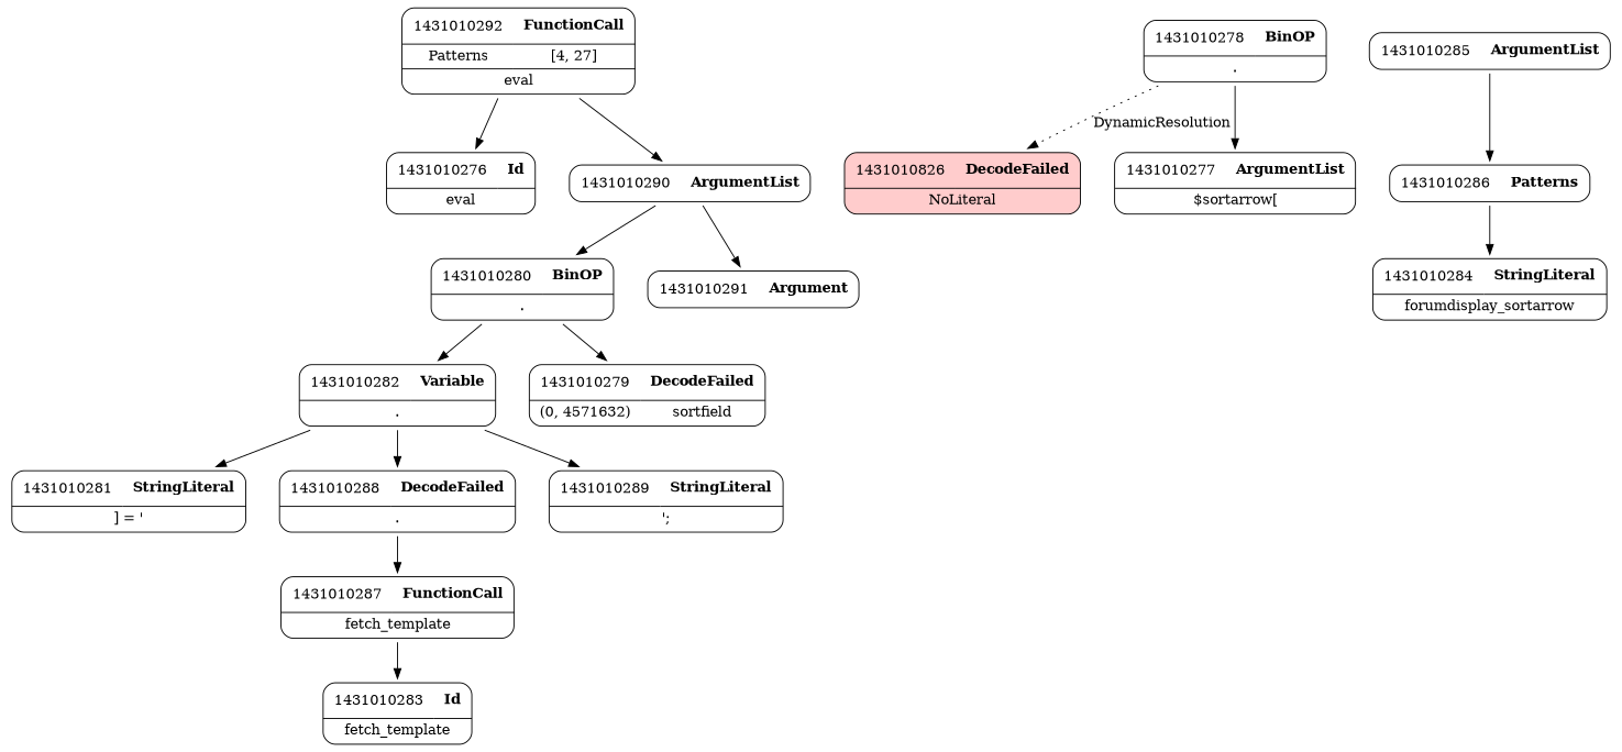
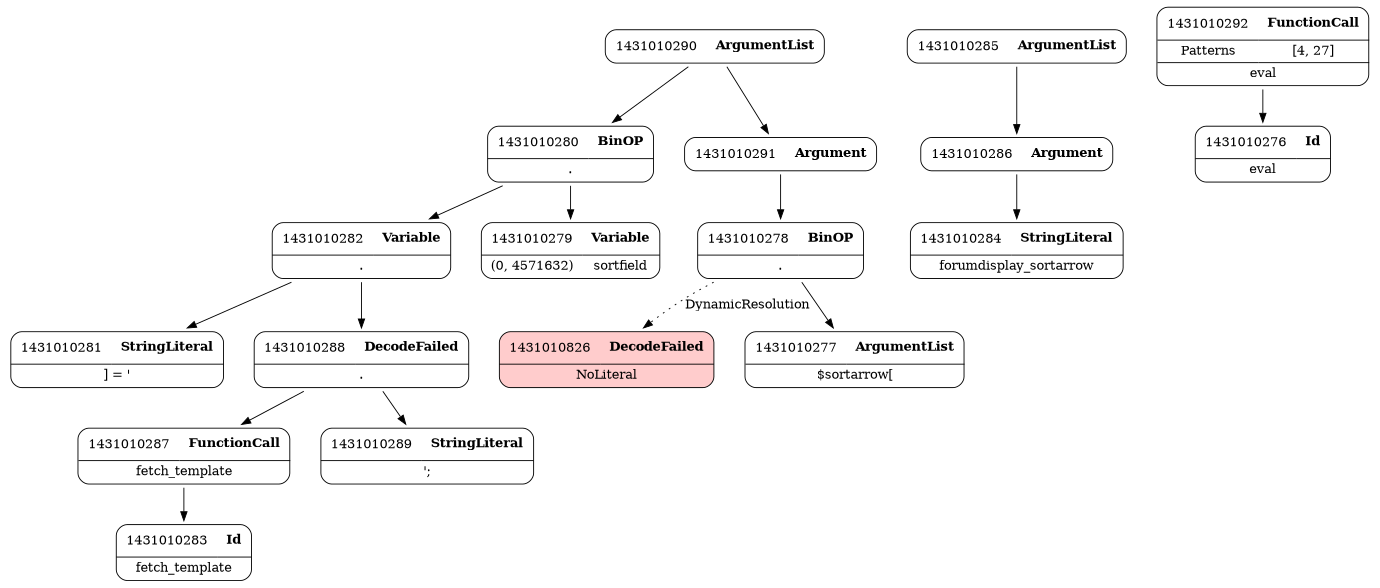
  digraph {
    node [shape=none]
    edge [weight=2]
    n1 [label=<<TABLE border='1' cellspacing='0' cellpadding='10' style='rounded' ><TR><TD border='0'>1431010283</TD><TD border='0'><B>Id</B></TD></TR><HR/><TR><TD border='0' cellpadding='5' colspan='2'>fetch_template</TD></TR></TABLE>>]
    n2 [label=<<TABLE border='1' cellspacing='0' cellpadding='10' style='rounded' ><TR><TD border='0'>1431010282</TD><TD border='0'><B>Variable</B></TD></TR><HR/><TR><TD border='0' cellpadding='5' colspan='2'>.</TD></TR></TABLE>>]
    n3 [label=<<TABLE border='1' cellspacing='0' cellpadding='10' style='rounded' ><TR><TD border='0'>1431010281</TD><TD border='0'><B>StringLiteral</B></TD></TR><HR/><TR><TD border='0' cellpadding='5' colspan='2'>] = '</TD></TR></TABLE>>]
    n4 [label=<<TABLE border='1' cellspacing='0' cellpadding='10' style='rounded' ><TR><TD border='0'>1431010288</TD><TD border='0'><B>DecodeFailed</B></TD></TR><HR/><TR><TD border='0' cellpadding='5' colspan='2'>.</TD></TR></TABLE>>]
    n5 [label=<<TABLE border='1' cellspacing='0' cellpadding='10' style='rounded' ><TR><TD border='0'>1431010287</TD><TD border='0'><B>FunctionCall</B></TD></TR><HR/><TR><TD border='0' cellpadding='5' colspan='2'>fetch_template</TD></TR></TABLE>>]
    n6 [label=<<TABLE border='1' cellspacing='0' cellpadding='10' style='rounded' ><TR><TD border='0'>1431010289</TD><TD border='0'><B>StringLiteral</B></TD></TR><HR/><TR><TD border='0' cellpadding='5' colspan='2'>';</TD></TR></TABLE>>]
    n7 [label=<<TABLE border='1' cellspacing='0' cellpadding='10' style='rounded' bgcolor='#FFCCCC' ><TR><TD border='0'>1431010826</TD><TD border='0'><B>DecodeFailed</B></TD></TR><HR/><TR><TD border='0' cellpadding='5' colspan='2'>NoLiteral</TD></TR></TABLE>>]
    n8 [label=<<TABLE border='1' cellspacing='0' cellpadding='10' style='rounded' ><TR><TD border='0'>1431010280</TD><TD border='0'><B>BinOP</B></TD></TR><HR/><TR><TD border='0' cellpadding='5' colspan='2'>.</TD></TR></TABLE>>]
-   n9 [label=<<TABLE border='1' cellspacing='0' cellpadding='10' style='rounded' ><TR><TD border='0'>1431010279</TD><TD border='0'><B>DecodeFailed</B></TD></TR><HR/><TR><TD border='0' cellpadding='5'>(0, 4571632)</TD><TD border='0' cellpadding='5'>sortfield</TD></TR></TABLE>>]
+   n9 [label=<<TABLE border='1' cellspacing='0' cellpadding='10' style='rounded' ><TR><TD border='0'>1431010279</TD><TD border='0'><B>Variable</B></TD></TR><HR/><TR><TD border='0' cellpadding='5'>(0, 4571632)</TD><TD border='0' cellpadding='5'>sortfield</TD></TR></TABLE>>]
    n10 [label=<<TABLE border='1' cellspacing='0' cellpadding='10' style='rounded' ><TR><TD border='0'>1431010285</TD><TD border='0'><B>ArgumentList</B></TD></TR></TABLE>>]
-   n11 [label=<<TABLE border='1' cellspacing='0' cellpadding='10' style='rounded' ><TR><TD border='0'>1431010286</TD><TD border='0'><B>Patterns</B></TD></TR></TABLE>>]
+   n11 [label=<<TABLE border='1' cellspacing='0' cellpadding='10' style='rounded' ><TR><TD border='0'>1431010286</TD><TD border='0'><B>Argument</B></TD></TR></TABLE>>]
    n12 [label=<<TABLE border='1' cellspacing='0' cellpadding='10' style='rounded' ><TR><TD border='0'>1431010284</TD><TD border='0'><B>StringLiteral</B></TD></TR><HR/><TR><TD border='0' cellpadding='5' colspan='2'>forumdisplay_sortarrow</TD></TR></TABLE>>]
    n13 [label=<<TABLE border='1' cellspacing='0' cellpadding='10' style='rounded' ><TR><TD border='0'>1431010278</TD><TD border='0'><B>BinOP</B></TD></TR><HR/><TR><TD border='0' cellpadding='5' colspan='2'>.</TD></TR></TABLE>>]
    n14 [label=<<TABLE border='1' cellspacing='0' cellpadding='10' style='rounded' ><TR><TD border='0'>1431010277</TD><TD border='0'><B>ArgumentList</B></TD></TR><HR/><TR><TD border='0' cellpadding='5' colspan='2'>$sortarrow[</TD></TR></TABLE>>]
    n15 [label=<<TABLE border='1' cellspacing='0' cellpadding='10' style='rounded' ><TR><TD border='0'>1431010276</TD><TD border='0'><B>Id</B></TD></TR><HR/><TR><TD border='0' cellpadding='5' colspan='2'>eval</TD></TR></TABLE>>]
    n16 [label=<<TABLE border='1' cellspacing='0' cellpadding='10' style='rounded' ><TR><TD border='0'>1431010291</TD><TD border='0'><B>Argument</B></TD></TR></TABLE>>]
    n17 [label=<<TABLE border='1' cellspacing='0' cellpadding='10' style='rounded' ><TR><TD border='0'>1431010290</TD><TD border='0'><B>ArgumentList</B></TD></TR></TABLE>>]
    n18 [label=<<TABLE border='1' cellspacing='0' cellpadding='10' style='rounded' ><TR><TD border='0'>1431010292</TD><TD border='0'><B>FunctionCall</B></TD></TR><HR/><TR><TD border='0' cellpadding='5'>Patterns</TD><TD border='0' cellpadding='5'>[4, 27]</TD></TR><HR/><TR><TD border='0' cellpadding='5' colspan='2'>eval</TD></TR></TABLE>>]
    n2 -> n3
    n2 -> n4
    n4 -> n5
-   n2 -> n6
+   n4 -> n6
    n5 -> n1
    n8 -> n2
    n8 -> n9
    n10 -> n11
    n11 -> n12
    n13 -> n7 [label=DynamicResolution style=dotted weight=""]
    n13 -> n14
+   n16 -> n13
    n17 -> n8
    n17 -> n16
    n18 -> n15
-   n18 -> n17
  }
